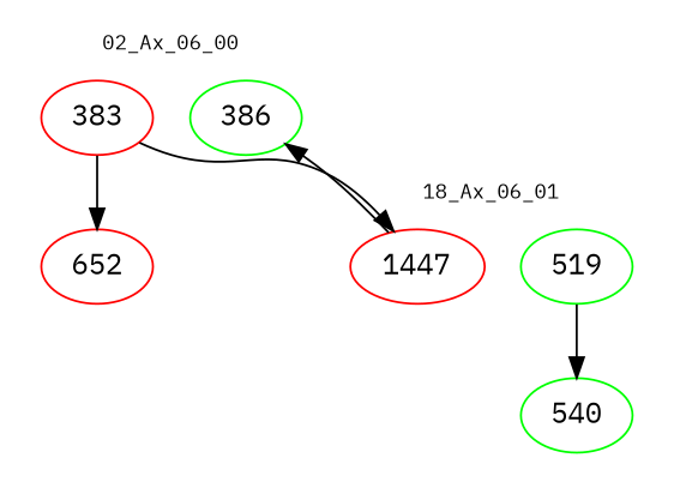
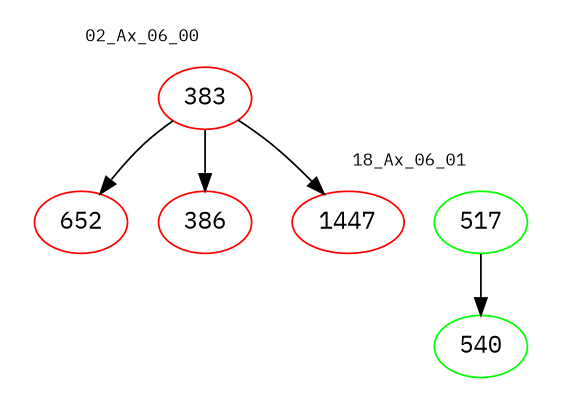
  digraph {
    fontname="IBM Plex Mono"
    node [color=red fontname="IBM Plex Mono"]
    edge [color=black fontname="IBM Plex Mono"]
    n1 [label=383]
    n2 [label=652]
-   n3 [color=green label=386]
-   n4 [color=green label=519]
+   n3 [label=386]
+   n4 [color=green label=517]
    n5 [color=green label=540]
    n6 [label=1447]
    subgraph cluster_1 {
      color=white
      fontsize=10
      label="02_Ax_06_00"
      n1
      n2
      n3
    }
    subgraph cluster_2 {
      color=white
      fontsize=10
      label="18_Ax_06_01"
      n4
      n5
      n6
    }
    n1 -> n2
-   n6 -> n3
+   n1 -> n3
    n1 -> n6
    n4 -> n5
  }
